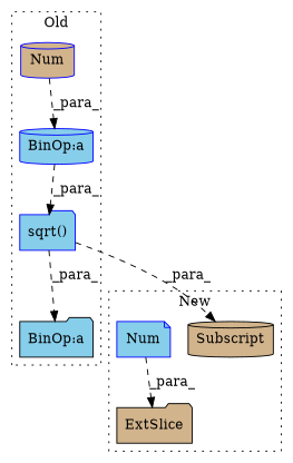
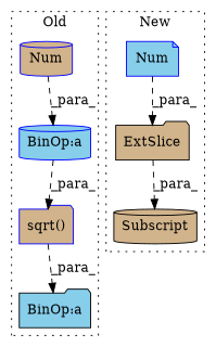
  digraph {
    node [a=82 color=blue fillcolor=tan l=1 shape=folder style=filled]
    edge [style=dashed]
-   n1 [a=75 fillcolor=skyblue l="8,1" label="sqrt()" s="6592,6647"]
+   n1 [a=75 l="8,1" label="sqrt()" s="6592,6647"]
    n2 [color=black fillcolor=skyblue l=3 label="BinOp:a" s=6648]
    n3 [fillcolor=skyblue l=4 label="BinOp:a" s=6620 shape=cylinder]
    n4 [a=76 label=Num s=6624 shape=cylinder]
    n5 [a=85 color=black l=10 label=ExtSlice s=7204]
    n6 [a=63 color=black l="16,0" label=Subscript s="7204,0" shape=cylinder]
    n7 [a=76 fillcolor=skyblue label=Num s=7218 shape=note]
    subgraph cluster_1 {
      label=Old
      style=dotted
      n1
      n2
      n3
      n4
    }
    subgraph cluster_2 {
      label=New
      style=dotted
      n5
      n6
      n7
    }
    n1 -> n2 [label=_para_]
    n3 -> n1 [label=_para_]
    n4 -> n3 [label=_para_]
-   n1 -> n6 [label=_para_]
+   n5 -> n6 [label=_para_]
    n7 -> n5 [label=_para_]
  }
